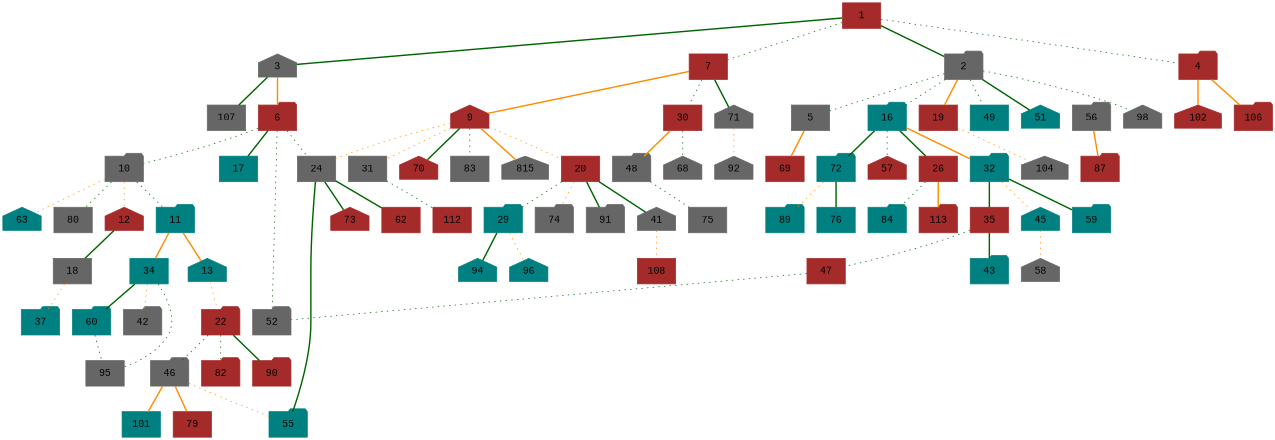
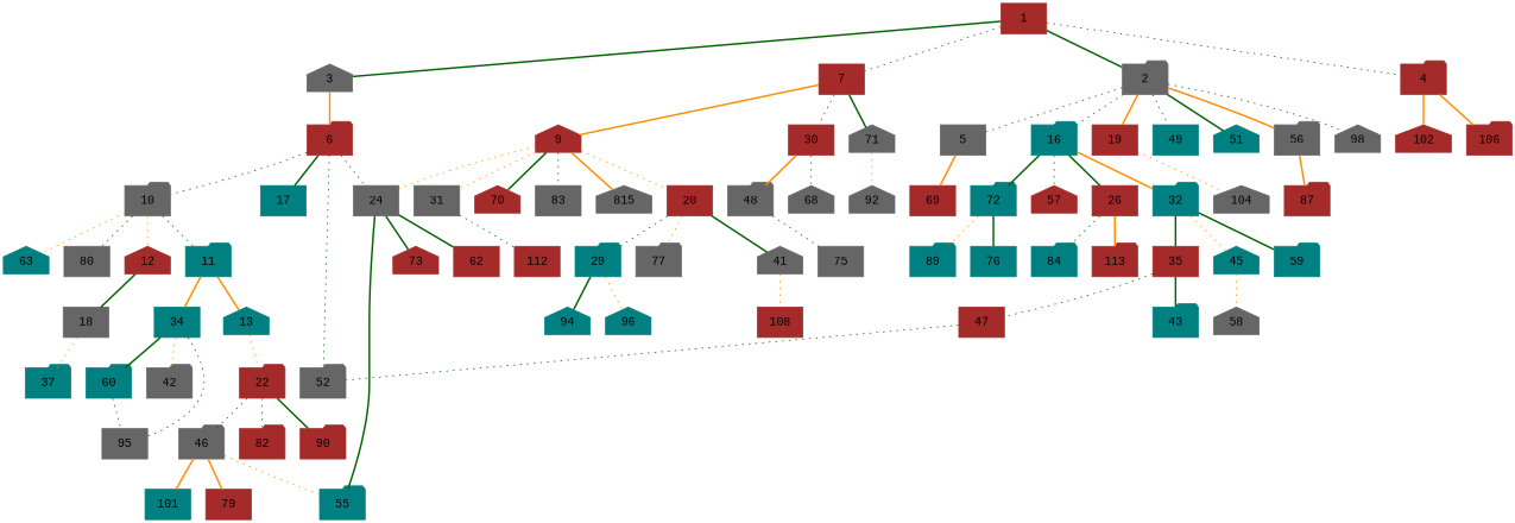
  graph {
    fontname="Liberation Mono"
    node [color=brown fontname="Liberation Mono" shape=folder style=filled]
    edge [color=darkgreen fontname="Liberation Mono" style=dotted]
    1 [shape=box super="+53"]
    2 [color=gray40 super="+14"]
    3 [color=gray40 shape=house super="+39"]
    4 [super="+54"]
    7 [shape=box super="+8"]
    5 [color=gray40 shape=box super="+33"]
    16 [color=teal super="+23"]
    19 [shape=box super="+65"]
    49 [color=teal shape=box super="+64"]
    51 [color=teal shape=house super="+109"]
    56 [color=gray40 super="+85"]
    98 [color=gray40 shape=house]
    6 [super="+44"]
-   107 [color=gray40 shape=box]
    102 [shape=house]
    106
    9 [shape=house super="+15"]
    30 [shape=box]
    71 [color=gray40 shape=house]
    69 [shape=box]
    26 [shape=box super="+111"]
    32 [color=teal super="+36"]
    57 [shape=house super="+61"]
    72 [color=teal super="+93"]
    104 [color=gray40 shape=house]
    87
    10 [color=gray40 super="+50"]
    17 [color=teal shape=box]
    24 [color=gray40 shape=box super="+40"]
    52 [color=gray40 super="+77"]
    11 [color=teal]
    12 [shape=house super="+21"]
    63 [color=teal shape=house super="+97"]
    80 [color=gray40 shape=box super="+99"]
    55 [color=teal]
    62 [shape=box]
    73 [shape=house super="+81"]
    20 [shape=box super="+27"]
    31 [color=gray40 shape=box]
    70 [shape=house]
    83 [color=gray40 shape=box]
    n42 [color=gray40 label=815 shape=house]
    48 [color=gray40]
    68 [color=gray40 shape=house]
    92 [color=gray40 shape=house]
    29 [color=teal super="+38"]
    41 [color=gray40 shape=house super="+105"]
-   74 [color=gray40]
-   91 [color=gray40]
+   74 [color=gray40 label=77]
    112 [shape=box]
    13 [color=teal shape=house]
    34 [color=teal shape=box super="+66"]
    18 [color=gray40 shape=box]
    22 [super="+25"]
    42 [color=gray40]
    60 [color=teal super="+110"]
    95 [color=gray40 shape=box]
    37 [color=teal]
    46 [color=gray40 super="+67"]
    82
    90
    84 [color=teal super="+114"]
    113
    35 [shape=box]
    45 [color=teal shape=house]
    59 [color=teal super="+86"]
    76 [color=teal shape=box super="+88"]
    89 [color=teal]
    94 [color=teal shape=house super="+100"]
    96 [color=teal shape=house]
    108 [shape=box]
    79 [shape=box]
    101 [color=teal shape=box]
    75 [color=gray40 shape=box]
    43 [color=teal super="+78"]
    47 [shape=box super="+103"]
    58 [color=gray40 shape=house]
    1 -- 2 [style=bold]
    1 -- 3 [style=bold]
    1 -- 4
    1 -- 7
    2 -- 5
    2 -- 16
    2 -- 19 [color=darkorange style=bold]
    2 -- 49
    2 -- 51 [style=bold]
+   2 -- 56 [color=darkorange style=bold]
    2 -- 98
    3 -- 6 [color=darkorange style=bold]
-   3 -- 107 [style=bold]
    4 -- 102 [color=darkorange style=bold]
    4 -- 106 [color=darkorange style=bold]
    7 -- 9 [color=darkorange style=bold]
    7 -- 30
    7 -- 71 [style=bold]
    5 -- 69 [color=darkorange style=bold]
    16 -- 26 [style=bold]
    16 -- 32 [color=darkorange style=bold]
    16 -- 57
    16 -- 72 [style=bold]
    19 -- 104 [color=darkorange]
    56 -- 87 [color=darkorange style=bold]
    6 -- 10
    6 -- 17 [style=bold]
    6 -- 24
    6 -- 52
    9 -- 24 [color=darkorange]
    9 -- 20 [color=darkorange]
    9 -- 31 [color=darkorange]
    9 -- 70 [style=bold]
    9 -- 83
    9 -- n42 [color=darkorange style=bold]
    30 -- 48 [color=darkorange style=bold]
    30 -- 68
    71 -- 92 [color=darkorange]
    26 -- 84
    26 -- 113 [color=darkorange style=bold]
    32 -- 35 [style=bold]
    32 -- 45 [color=darkorange]
    32 -- 59 [style=bold]
    72 -- 76 [style=bold]
    72 -- 89 [color=darkorange]
    10 -- 11
    10 -- 12 [color=darkorange]
    10 -- 63 [color=darkorange]
    10 -- 80
    24 -- 55 [style=bold]
    24 -- 62 [style=bold]
    24 -- 73 [style=bold]
    11 -- 13 [color=darkorange style=bold]
    11 -- 34 [color=darkorange style=bold]
    12 -- 18 [style=bold]
    20 -- 29
    20 -- 41 [style=bold]
    20 -- 74 [color=darkorange]
-   20 -- 91 [style=bold]
    31 -- 112
    48 -- 75
    29 -- 94 [style=bold]
    29 -- 96 [color=darkorange]
    41 -- 108 [color=darkorange]
    13 -- 22 [color=darkorange]
    34 -- 42 [color=darkorange]
    34 -- 60 [style=bold]
    34 -- 95
    18 -- 37 [color=darkorange]
    22 -- 46
    22 -- 82
    22 -- 90 [style=bold]
    60 -- 95
    46 -- 55 [color=darkorange]
    46 -- 79 [color=darkorange style=bold]
    46 -- 101 [color=darkorange style=bold]
    35 -- 43 [style=bold]
    35 -- 47
    45 -- 58 [color=darkorange]
    47 -- 52
  }
